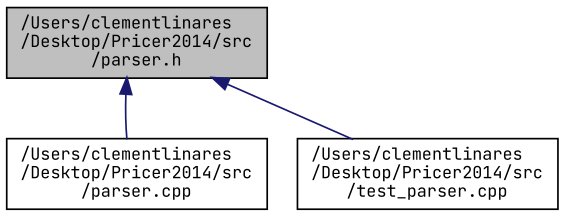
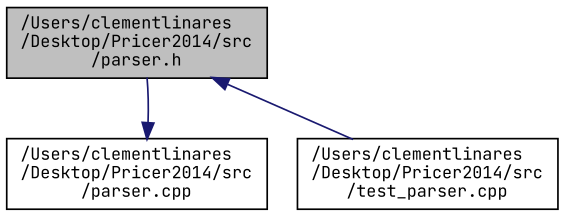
  digraph {
    fontname="JetBrains Mono"
    node [color=black fillcolor=white fontname="JetBrains Mono" fontsize=10 shape=record style=filled]
    edge [color=midnightblue dir=back fontname="JetBrains Mono" fontsize=10 labelfontname=FreeSans labelfontsize=10 style=solid]
    n1 [fillcolor=grey75 fontcolor=black height=0.2 label="/Users/clementlinares\l/Desktop/Pricer2014/src\l/parser.h" width=0.4]
    n2 [height=0.2 label="/Users/clementlinares\l/Desktop/Pricer2014/src\l/parser.cpp" width=0.4]
    n3 [height=0.2 label="/Users/clementlinares\l/Desktop/Pricer2014/src\l/test_parser.cpp" width=0.4]
-   n1 -> n2
+   n2 -> n1
    n1 -> n3
  }
